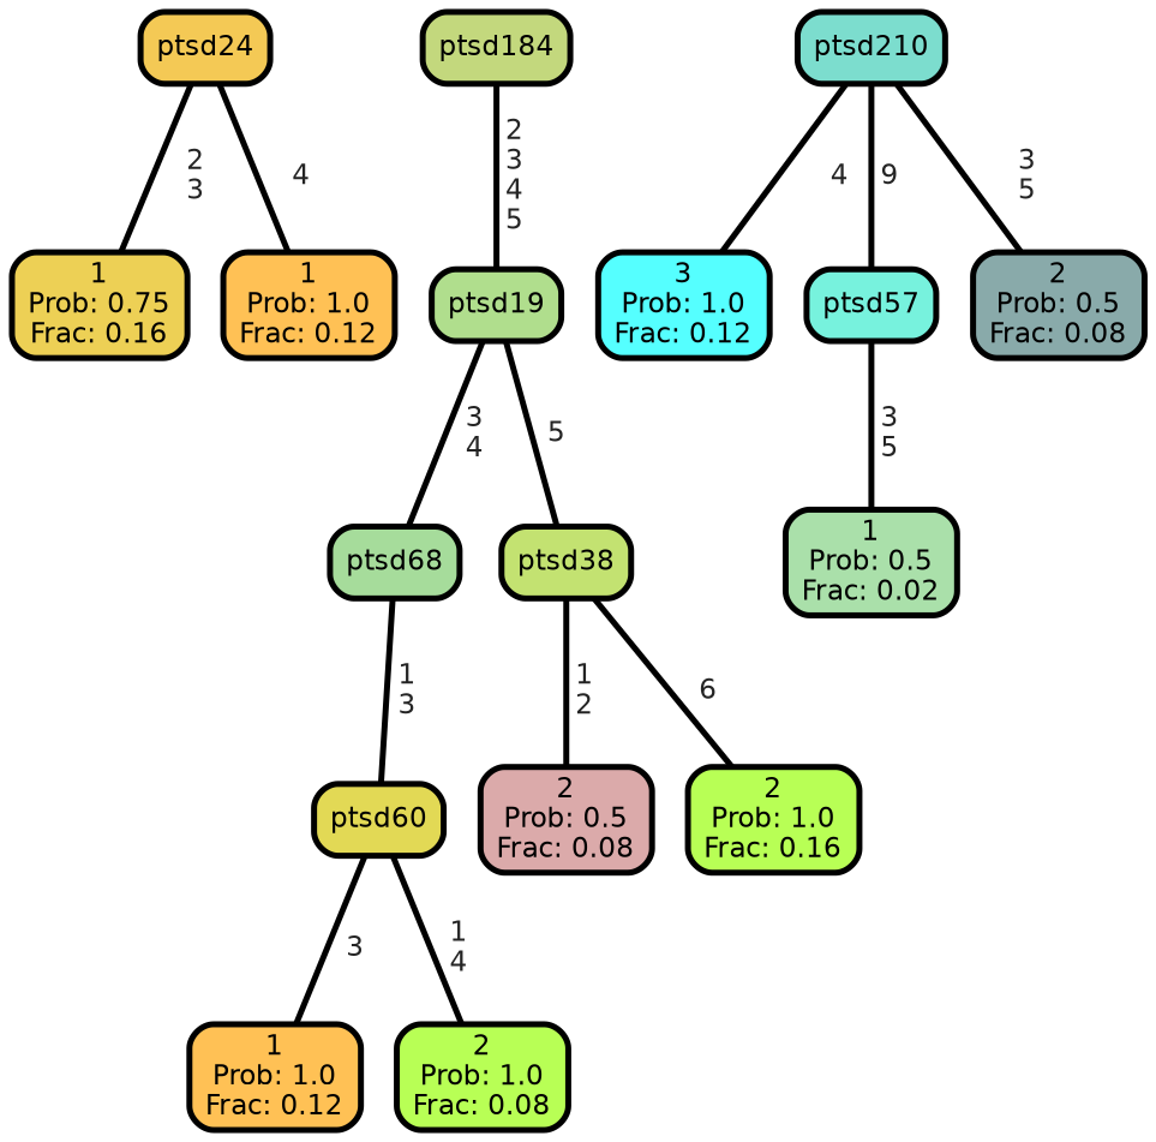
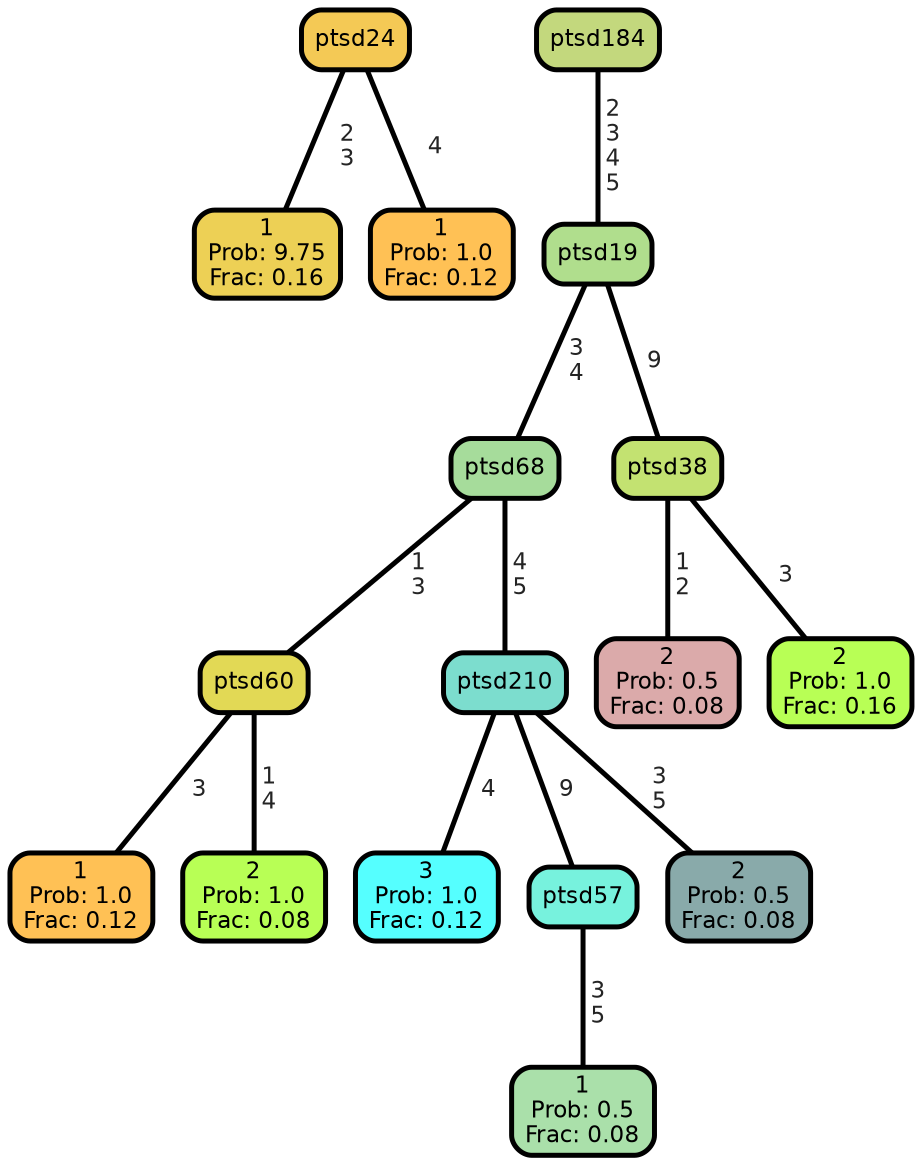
  graph {
    ranksep="0 equally"
    splines=straight
    node [color=black fillcolor="#ffc155" fontcolor=black fontname=helvetica penwidth=3 shape=box style="filled, rounded"]
    edge [color=black fontcolor=grey14 fontname=helvetica fontweight=bold penwidth=3]
-   n1 [fillcolor="#edd055" label="1\nProb: 0.75\nFrac: 0.16"]
+   n1 [fillcolor="#edd055" label="1\nProb: 9.75\nFrac: 0.16"]
    n2 [fillcolor="#f4c955" label=ptsd24]
    n3 [label="1\nProb: 1.0\nFrac: 0.12"]
    n4 [fillcolor="#c3d87d" label=ptsd184]
    n5 [fillcolor="#b0de8d" label=ptsd19]
    n6 [fillcolor="#a6dc9b" label=ptsd68]
    n7 [fillcolor="#c3e271" label=ptsd38]
    n8 [label="1\nProb: 1.0\nFrac: 0.12"]
    n9 [fillcolor="#e2d955" label=ptsd60]
    n10 [fillcolor="#b8ff55" label="2\nProb: 1.0\nFrac: 0.08"]
    n11 [fillcolor="#7cddce" label=ptsd210]
    n12 [fillcolor="#55ffff" label="3\nProb: 1.0\nFrac: 0.12"]
    n13 [fillcolor="#77f2dd" label=ptsd57]
    n14 [fillcolor="#89aaaa" label="2\nProb: 0.5\nFrac: 0.08"]
-   n15 [fillcolor="#aae0aa" label="1\nProb: 0.5\nFrac: 0.02"]
+   n15 [fillcolor="#aae0aa" label="1\nProb: 0.5\nFrac: 0.08"]
    n16 [fillcolor="#dbaaaa" label="2\nProb: 0.5\nFrac: 0.08"]
    n17 [fillcolor="#b8ff55" label="2\nProb: 1.0\nFrac: 0.16"]
    subgraph sub_1 {
      rank=same
    }
    n2 -- n1 [label=" 2\n 3"]
    n2 -- n3 [label=" 4"]
    n4 -- n5 [label=" 2\n 3\n 4\n 5"]
    n5 -- n6 [label=" 3\n 4"]
-   n5 -- n7 [label=" 5"]
+   n5 -- n7 [label=" 9"]
    n6 -- n9 [label=" 1\n 3"]
+   n6 -- n11 [label=" 4\n 5"]
    n7 -- n16 [label=" 1\n 2"]
-   n7 -- n17 [label=" 6"]
+   n7 -- n17 [label=" 3"]
    n9 -- n8 [label=" 3"]
    n9 -- n10 [label=" 1\n 4"]
    n11 -- n12 [label=" 4"]
    n11 -- n13 [label=" 9"]
    n11 -- n14 [label=" 3\n 5"]
    n13 -- n15 [label=" 3\n 5"]
  }
